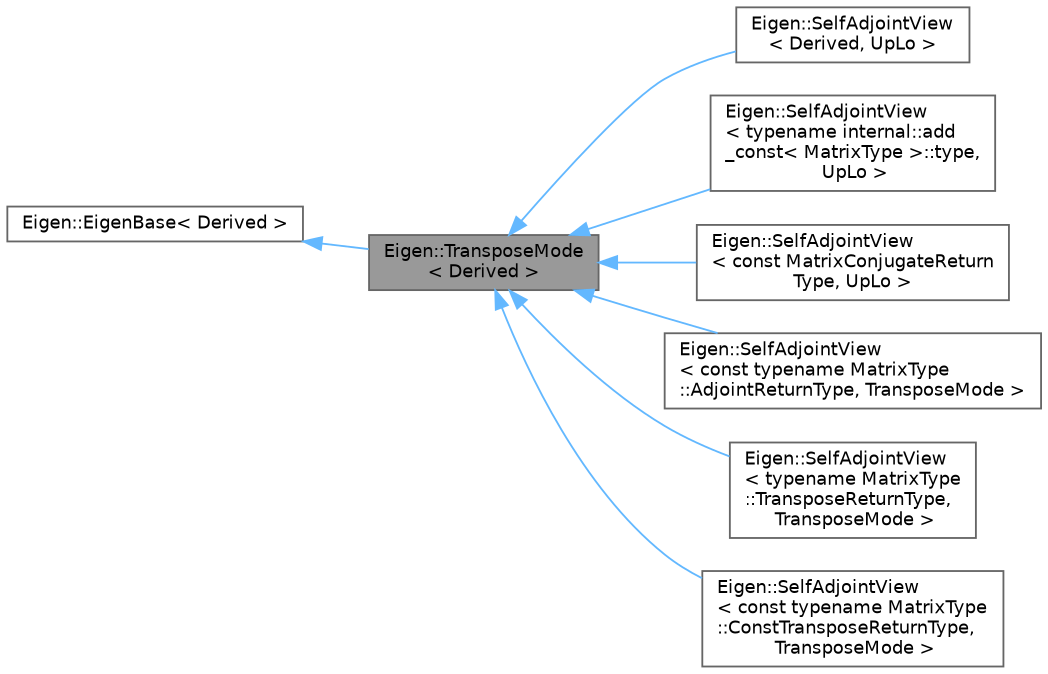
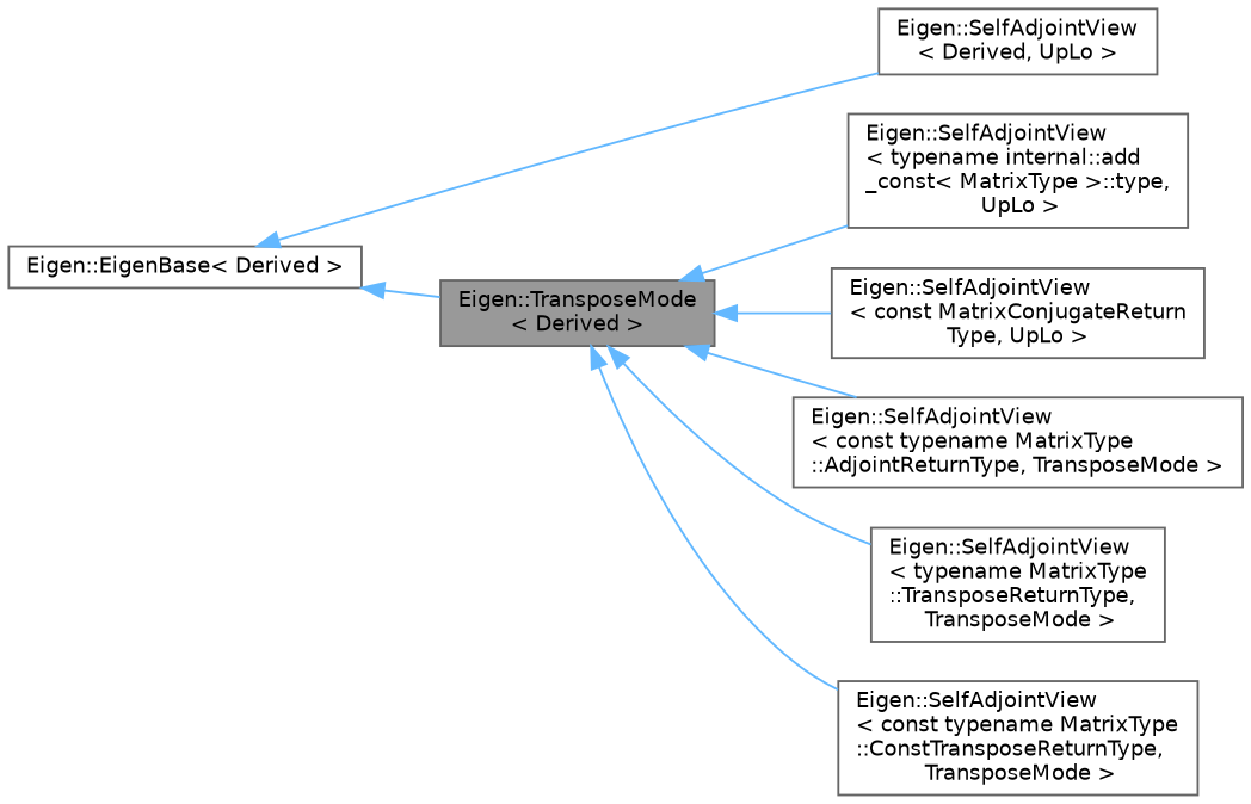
  digraph {
    rankdir=LR
    node [color=gray40 fillcolor=white fontname=Helvetica fontsize=10 shape=box style=filled]
    edge [color=steelblue1 dir=back fontname=Helvetica fontsize=10 labelfontname=Helvetica labelfontsize=10 style=solid]
    n1 [fillcolor=grey60 fontcolor=black height=0.2 label="Eigen::TransposeMode\l\< Derived \>" width=0.4]
    n2 [height=0.2 label="Eigen::SelfAdjointView\l\< Derived, UpLo \>" width=0.4]
    n3 [height=0.2 label="Eigen::SelfAdjointView\l\< typename internal::add\l_const\< MatrixType \>::type,\l UpLo \>" width=0.4]
    n4 [height=0.2 label="Eigen::SelfAdjointView\l\< const MatrixConjugateReturn\lType, UpLo \>" width=0.4]
    n5 [height=0.2 label="Eigen::SelfAdjointView\l\< const typename MatrixType\l::AdjointReturnType, TransposeMode \>" width=0.4]
    n6 [height=0.2 label="Eigen::SelfAdjointView\l\< typename MatrixType\l::TransposeReturnType,\l TransposeMode \>" width=0.4]
    n7 [height=0.2 label="Eigen::SelfAdjointView\l\< const typename MatrixType\l::ConstTransposeReturnType,\l TransposeMode \>" width=0.4]
    n8 [height=0.2 label="Eigen::EigenBase\< Derived \>" width=0.4]
-   n1 -> n2
+   n8 -> n2
    n1 -> n3
    n1 -> n4
    n1 -> n5
    n1 -> n6
    n1 -> n7
    n8 -> n1
  }
